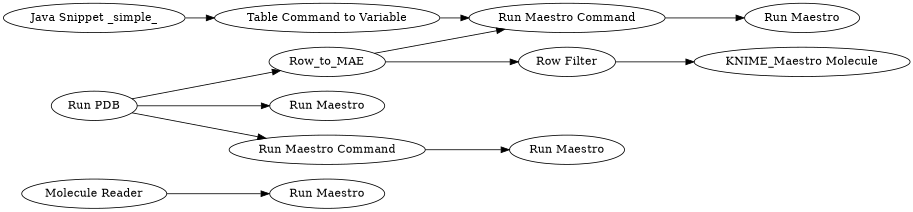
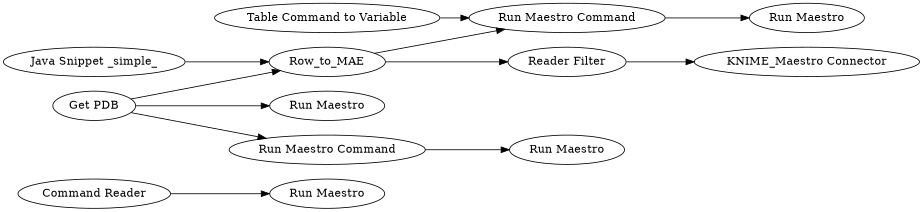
  digraph {
    rankdir=LR
    n1 [label="Run Maestro"]
-   n2 [label="Molecule Reader"]
-   n3 [label="KNIME_Maestro Molecule"]
+   n2 [label="Command Reader"]
+   n3 [label="KNIME_Maestro Connector"]
    n4 [label="Java Snippet _simple_"]
    n5 [label="Table Command to Variable"]
-   n6 [label="Row Filter"]
+   n6 [label="Reader Filter"]
    n7 [label="Run Maestro"]
    n8 [label="Run Maestro Command"]
    n9 [label=Row_to_MAE]
    n10 [label="Run Maestro"]
    n11 [label="Run Maestro Command"]
    n12 [label="Run Maestro"]
-   n13 [label="Run PDB"]
+   n13 [label="Get PDB"]
    n2 -> n1
-   n4 -> n5
+   n4 -> n9
    n5 -> n8
    n6 -> n3
    n8 -> n7
    n9 -> n6
    n9 -> n8
    n11 -> n12
    n13 -> n9
    n13 -> n10
    n13 -> n11
  }
